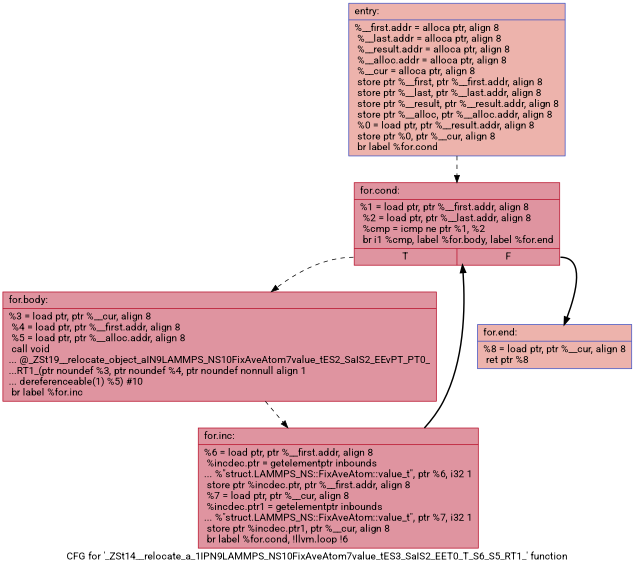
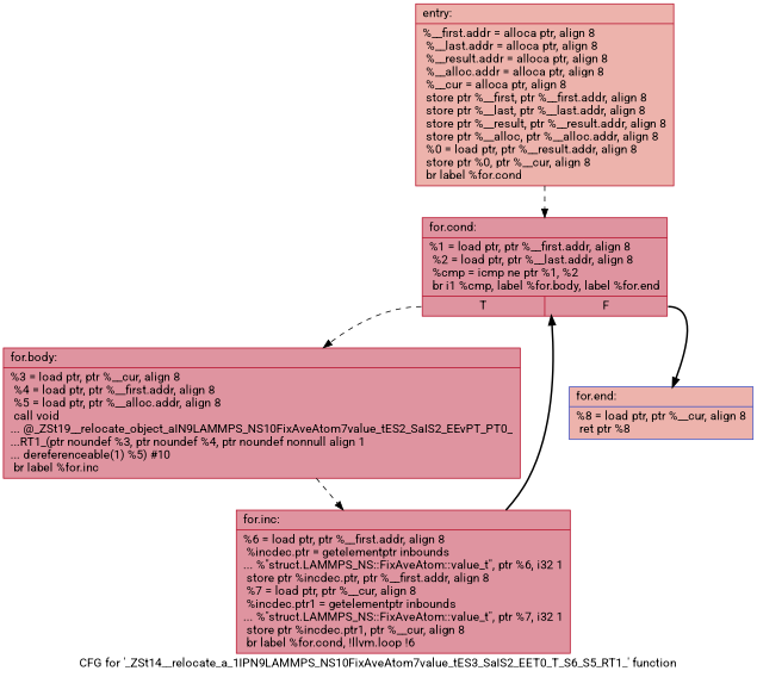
  digraph {
    label="CFG for '_ZSt14__relocate_a_1IPN9LAMMPS_NS10FixAveAtom7value_tES3_SaIS2_EET0_T_S6_S5_RT1_' function"
    fontname=Roboto
    node [color="#b70d28ff" fillcolor="#b70d2870" fontname=Roboto shape=record style=filled]
    edge [style=dashed fontname=Roboto]
-   n1 [color="#3d50c3ff" fillcolor="#d6524470" label="{entry:\l|  %__first.addr = alloca ptr, align 8\l  %__last.addr = alloca ptr, align 8\l  %__result.addr = alloca ptr, align 8\l  %__alloc.addr = alloca ptr, align 8\l  %__cur = alloca ptr, align 8\l  store ptr %__first, ptr %__first.addr, align 8\l  store ptr %__last, ptr %__last.addr, align 8\l  store ptr %__result, ptr %__result.addr, align 8\l  store ptr %__alloc, ptr %__alloc.addr, align 8\l  %0 = load ptr, ptr %__result.addr, align 8\l  store ptr %0, ptr %__cur, align 8\l  br label %for.cond\l}"]
+   n1 [fillcolor="#d6524470" label="{entry:\l|  %__first.addr = alloca ptr, align 8\l  %__last.addr = alloca ptr, align 8\l  %__result.addr = alloca ptr, align 8\l  %__alloc.addr = alloca ptr, align 8\l  %__cur = alloca ptr, align 8\l  store ptr %__first, ptr %__first.addr, align 8\l  store ptr %__last, ptr %__last.addr, align 8\l  store ptr %__result, ptr %__result.addr, align 8\l  store ptr %__alloc, ptr %__alloc.addr, align 8\l  %0 = load ptr, ptr %__result.addr, align 8\l  store ptr %0, ptr %__cur, align 8\l  br label %for.cond\l}"]
    n2 [label="{for.cond:\l|  %1 = load ptr, ptr %__first.addr, align 8\l  %2 = load ptr, ptr %__last.addr, align 8\l  %cmp = icmp ne ptr %1, %2\l  br i1 %cmp, label %for.body, label %for.end\l|{<s0>T|<s1>F}}"]
    n3 [label="{for.body:\l|  %3 = load ptr, ptr %__cur, align 8\l  %4 = load ptr, ptr %__first.addr, align 8\l  %5 = load ptr, ptr %__alloc.addr, align 8\l  call void\l... @_ZSt19__relocate_object_aIN9LAMMPS_NS10FixAveAtom7value_tES2_SaIS2_EEvPT_PT0_\l...RT1_(ptr noundef %3, ptr noundef %4, ptr noundef nonnull align 1\l... dereferenceable(1) %5) #10\l  br label %for.inc\l}"]
    n4 [color="#3d50c3ff" fillcolor="#d6524470" label="{for.end:\l|  %8 = load ptr, ptr %__cur, align 8\l  ret ptr %8\l}"]
    n5 [label="{for.inc:\l|  %6 = load ptr, ptr %__first.addr, align 8\l  %incdec.ptr = getelementptr inbounds\l... %\"struct.LAMMPS_NS::FixAveAtom::value_t\", ptr %6, i32 1\l  store ptr %incdec.ptr, ptr %__first.addr, align 8\l  %7 = load ptr, ptr %__cur, align 8\l  %incdec.ptr1 = getelementptr inbounds\l... %\"struct.LAMMPS_NS::FixAveAtom::value_t\", ptr %7, i32 1\l  store ptr %incdec.ptr1, ptr %__cur, align 8\l  br label %for.cond, !llvm.loop !6\l}"]
    n1 -> n2
    n2 -> n3 [tailport=s0]
    n2 -> n4 [tailport=s1 style=bold]
    n3 -> n5
    n5 -> n2 [style=bold]
  }
